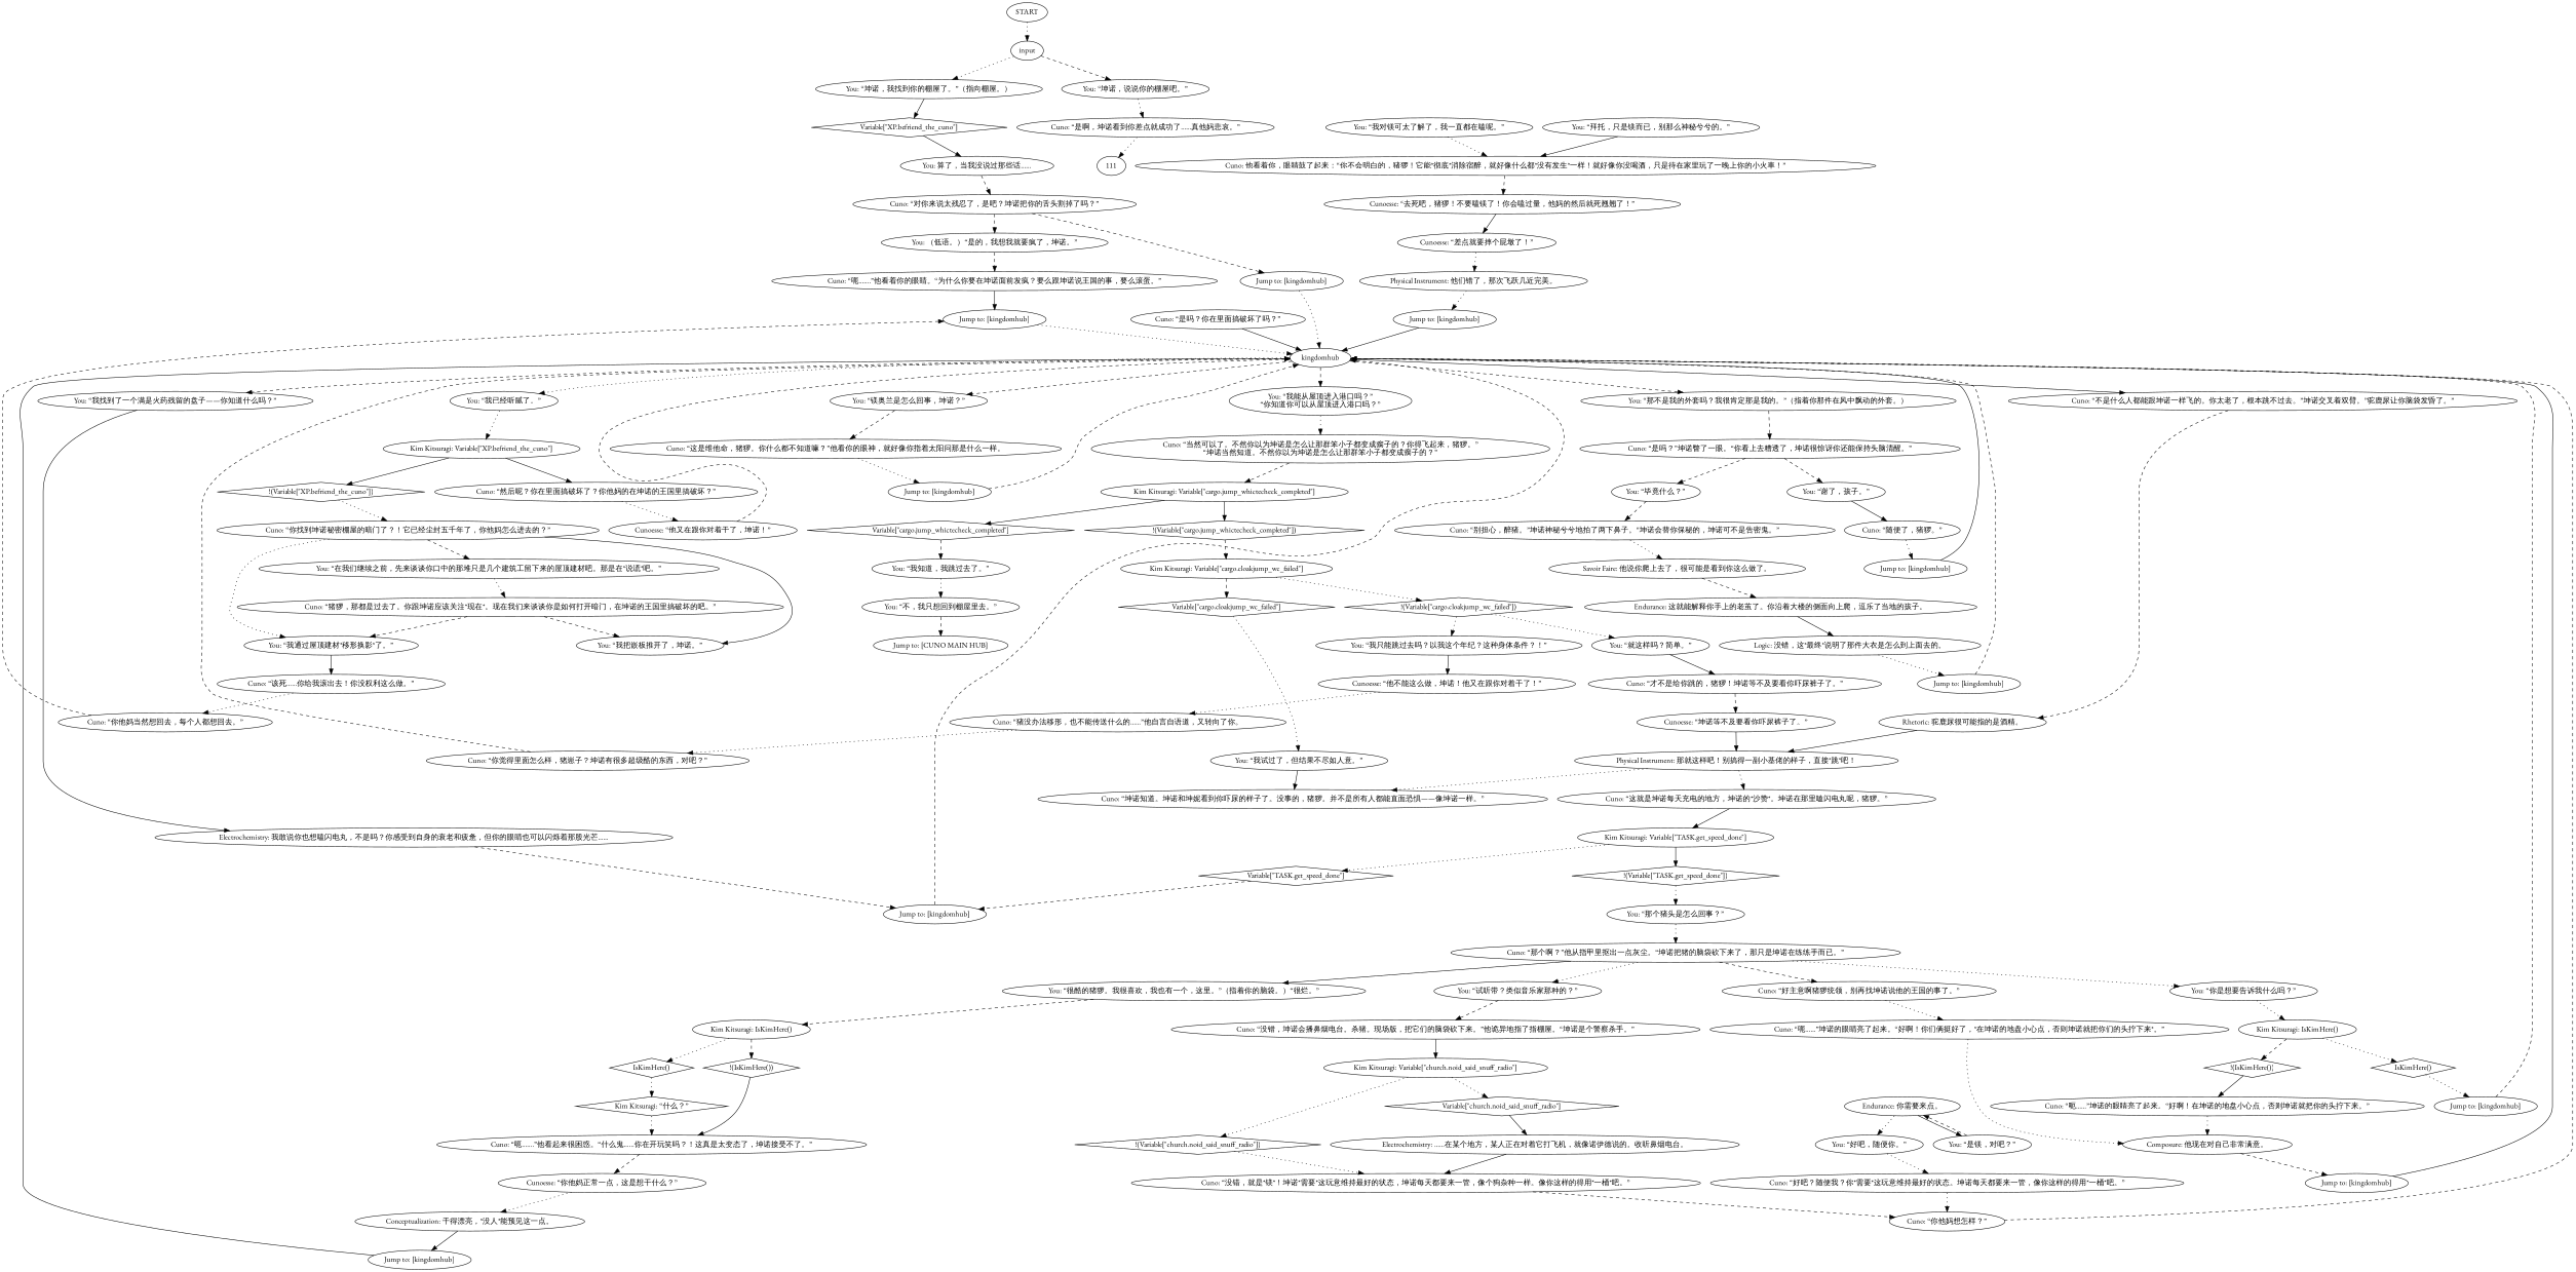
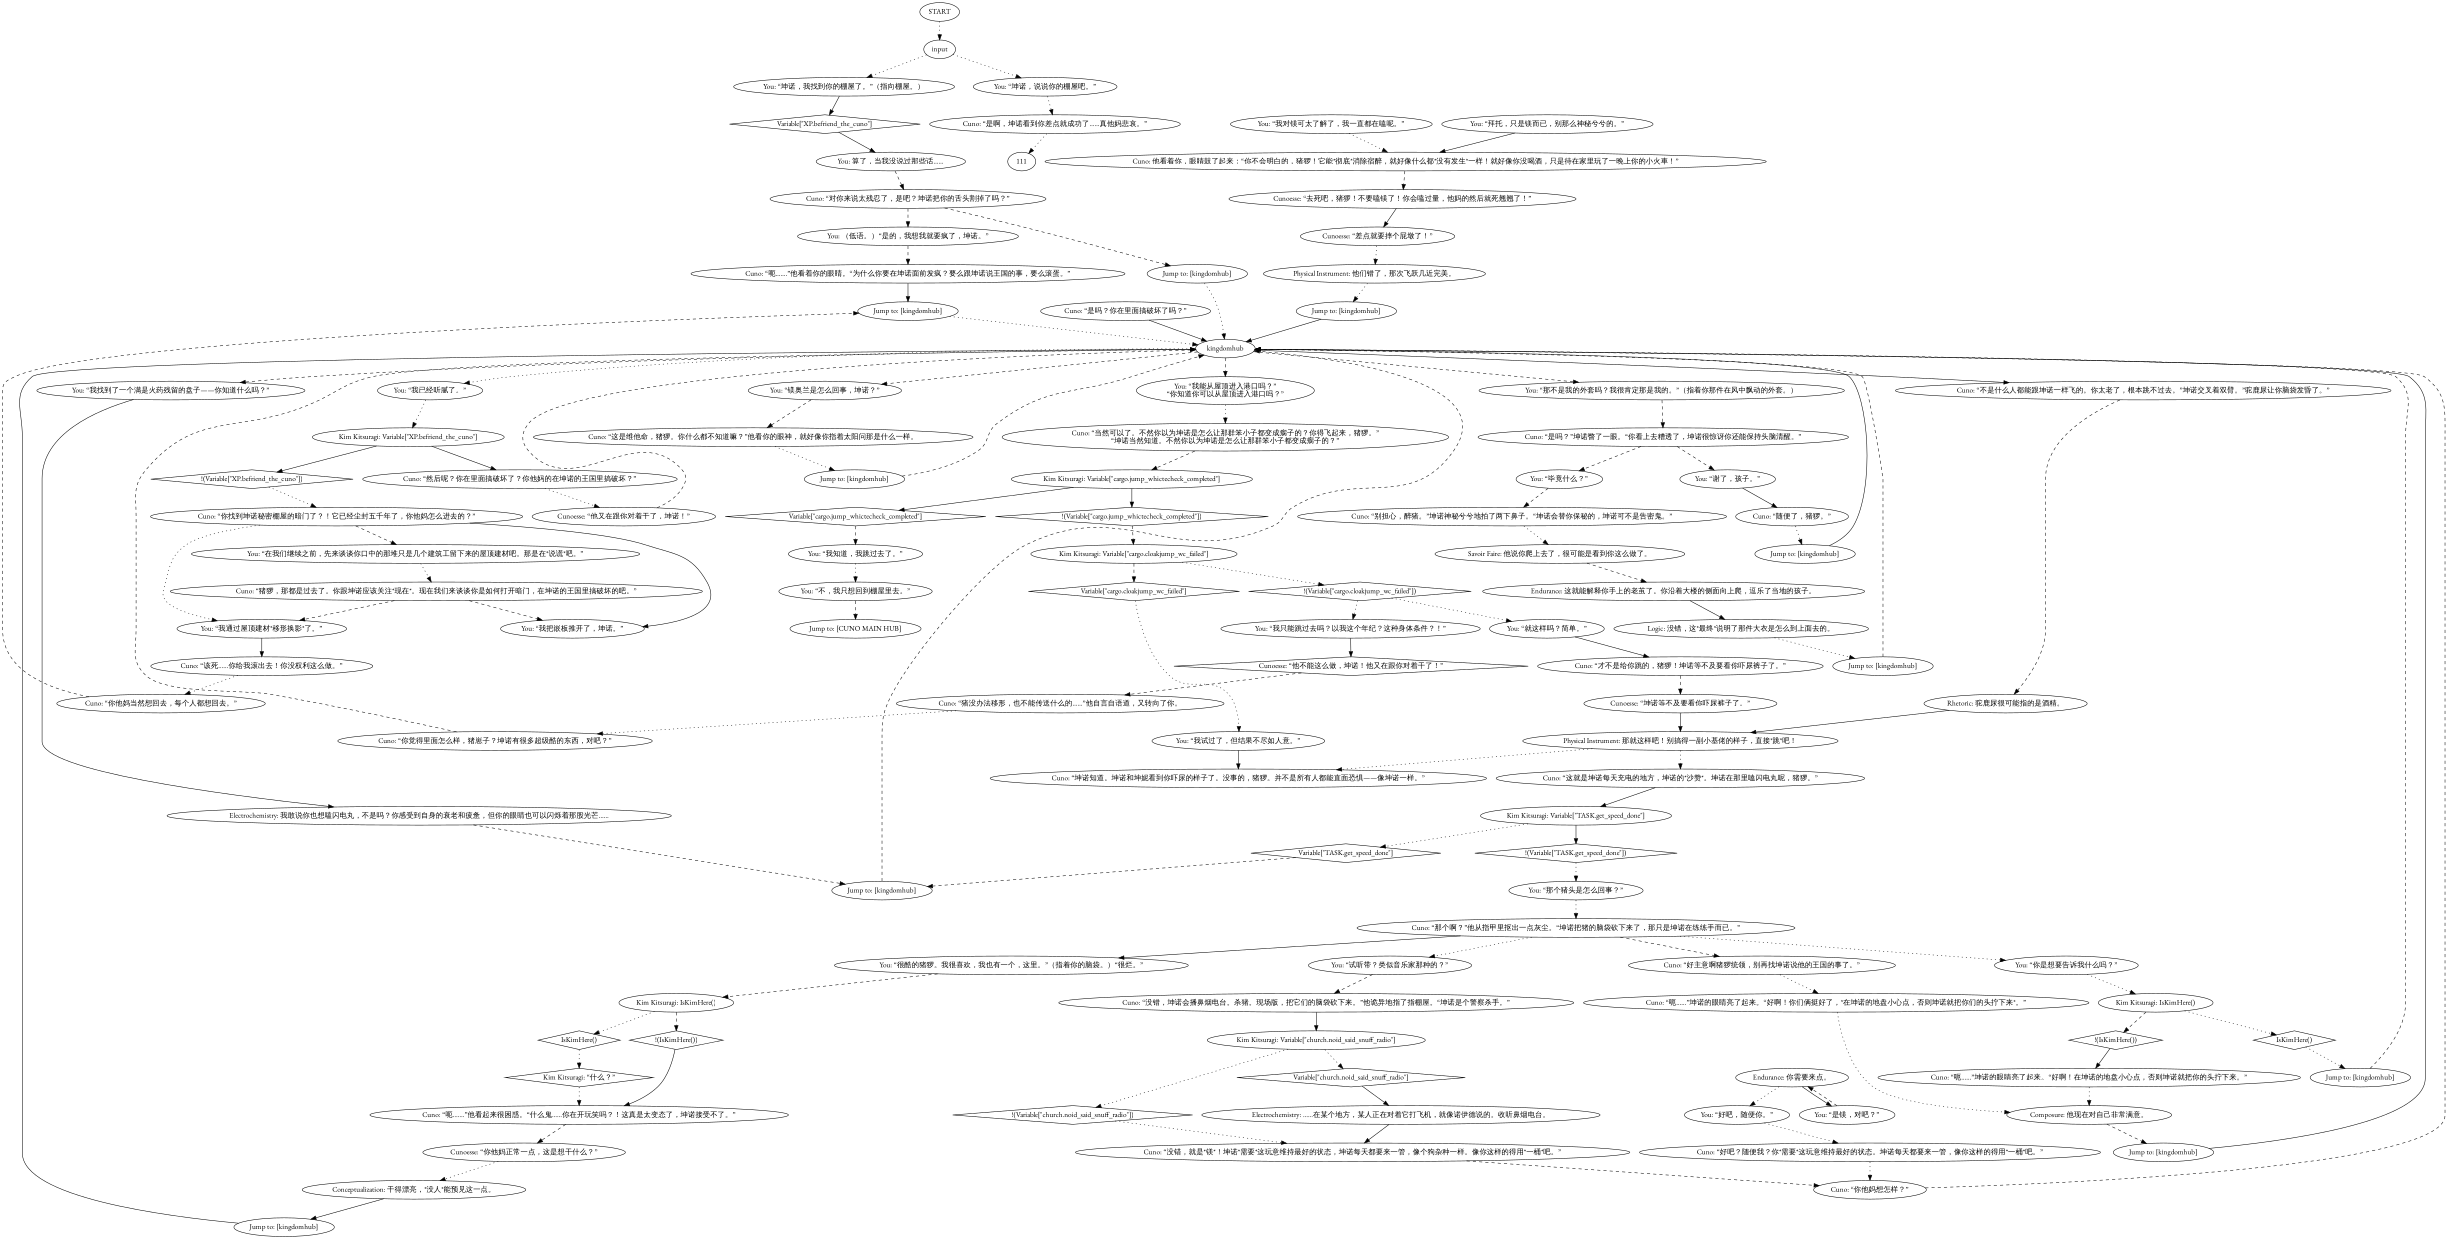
  digraph {
    fontname="EB Garamond"
    node [fontname="EB Garamond"]
    edge [fontname="EB Garamond" style=dotted]
    n1 [label=START]
    n2 [label=input]
    n3 [label="You: “坤诺，我找到你的棚屋了。”（指向棚屋。）"]
    n4 [label="You: “坤诺，说说你的棚屋吧。”"]
    n5 [label="Variable[\"XP.befriend_the_cuno\"]" shape=diamond]
    n6 [label="Cuno: “是啊，坤诺看到你差点就成功了……真他妈悲哀。”"]
    n7 [label="You: “我通过屋顶建材*移形换影*了。”"]
    n8 [label="Cuno: “该死……你给我滚出去！你没权利这么做。”"]
    n9 [label="Cuno: “你他妈当然想回去，每个人都想回去。”"]
    n10 [label="Cuno: “呃…….”他看起来很困惑。“什么鬼……你在开玩笑吗？！这真是太变态了，坤诺接受不了。”"]
    n11 [label="Cunoesse: “你他妈正常一点，这是想干什么？”"]
    n12 [label="Conceptualization: 干得漂亮，*没人*能预见这一点。"]
    n13 [label="Jump to: [kingdomhub]"]
    n14 [label="Rhetoric: 驼鹿尿很可能指的是酒精。"]
    n15 [label="Physical Instrument: 那就这样吧！别搞得一副小基佬的样子，直接*跳*吧！"]
    n16 [label="Cuno: “这就是坤诺每天充电的地方，坤诺的*沙赞*。坤诺在那里嗑闪电丸呢，猪猡。”"]
    n17 [label="Cuno: “坤诺知道。坤诺和坤妮看到你吓尿的样子了。没事的，猪猡。并不是所有人都能直面恐惧——像坤诺一样。”"]
    n18 [label="Jump to: [kingdomhub]"]
    n19 [label=kingdomhub]
    n20 [label="You: “镁奥兰是怎么回事，坤诺？”"]
    n21 [label="You: “我找到了一个满是火药残留的盘子——你知道什么吗？”"]
    n22 [label="You: “我已经听腻了。”"]
    n23 [label="You: “那不是我的外套吗？我很肯定那是我的。”（指着你那件在风中飘动的外套。）"]
    n24 [label="You: “我能从屋顶进入港口吗？”\n“你知道你可以从屋顶进入港口吗？”"]
    n25 [label="Cuno: “不是什么人都能跟坤诺一样飞的。你太老了，根本跳不过去。”坤诺交叉着双臂。”驼鹿尿让你脑袋发昏了。”"]
    n26 [label="You: “我知道，我跳过去了。”"]
    n27 [label="You: “不，我只想回到棚屋里去。”"]
    n28 [label="Jump to: [CUNO MAIN HUB]"]
    n29 [label="Cuno: “猪猡，那都是过去了。你跟坤诺应该关注*现在*。现在我们来谈谈你是如何打开暗门，在坤诺的王国里搞破坏的吧。”"]
    n30 [label="You: “我把嵌板推开了，坤诺。”"]
    n31 [label="You: “试听带？类似音乐家那种的？”"]
    n32 [label="Cuno: “没错，坤诺会播鼻烟电台。杀猪。现场版，把它们的脑袋砍下来。”他诡异地指了指棚屋。“坤诺是个警察杀手。”"]
    n33 [label="Kim Kitsuragi: Variable[\"church.noid_said_snuff_radio\"]"]
    n34 [label="Jump to: [kingdomhub]"]
    n35 [label="Kim Kitsuragi: IsKimHere()"]
    n36 [label="IsKimHere()" shape=diamond]
    n37 [label="!(IsKimHere())" shape=diamond]
    n38 [label="Kim Kitsuragi: “什么？”" shape=diamond]
    n39 [label="Cunoesse: “坤诺等不及要看你吓尿裤子了。”"]
    n40 [label="Composure: 他现在对自己非常满意。"]
    n41 [label="Jump to: [kingdomhub]"]
    n42 [label="Cuno: “那个啊？”他从指甲里抠出一点灰尘。“坤诺把猪的脑袋砍下来了，那只是坤诺在练练手而已。”"]
    n43 [label="You: “很酷的猪猡。我很喜欢，我也有一个，这里。”（指着你的脑袋。）“很烂。”"]
    n44 [label="You: “你是想要告诉我什么吗？”"]
    n45 [label="Cuno: “好主意啊猪猡统领，别再找坤诺说他的王国的事了。”"]
    n46 [label="Kim Kitsuragi: IsKimHere()"]
    n47 [label="Cuno: “呃……”坤诺的眼睛亮了起来。“好啊！你们俩挺好了，*在坤诺的地盘小心点，否则坤诺就把你们的头拧下来*。”"]
    n48 [label="Cuno: “是吗？”坤诺瞥了一眼。“你看上去糟透了，坤诺很惊讶你还能保持头脑清醒。”"]
    n49 [label="You: “毕竟什么？”"]
    n50 [label="You: “谢了，孩子。”"]
    n51 [label="Cuno: “别担心，醉猪。”坤诺神秘兮兮地拍了两下鼻子。“坤诺会替你保秘的，坤诺可不是告密鬼。”"]
    n52 [label="Cuno: “随便了，猪猡。”"]
    n53 [label="Cuno: “当然可以了。不然你以为坤诺是怎么让那群笨小子都变成瘸子的？你得飞起来，猪猡。”\n“坤诺当然知道。不然你以为坤诺是怎么让那群笨小子都变成瘸子的？”"]
    n54 [label="Kim Kitsuragi: Variable[\"cargo.jump_whictecheck_completed\"]"]
    n55 [label="Variable[\"cargo.jump_whictecheck_completed\"]" shape=diamond]
    n56 [label="!(Variable[\"cargo.jump_whictecheck_completed\"])" shape=diamond]
    n57 [label="Kim Kitsuragi: Variable[\"TASK.get_speed_done\"]"]
    n58 [label="Savoir Faire: 他说你爬上去了，很可能是看到你这么做了。"]
    n59 [label="Endurance: 这就能解释你手上的老茧了。你沿着大楼的侧面向上爬，逗乐了当地的孩子。"]
    n60 [label="Physical Instrument: 他们错了，那次飞跃几近完美。"]
    n61 [label="Jump to: [kingdomhub]"]
    n62 [label="Cuno: “这是维他命，猪猡。你什么都不知道嘛？”他看你的眼神，就好像你指着太阳问那是什么一样。"]
    n63 [label="Jump to: [kingdomhub]"]
    n64 [label="You: “在我们继续之前，先来谈谈你口中的那堆只是几个建筑工留下来的屋顶建材吧。那是在*说谎*吧。”"]
    n65 [label="Variable[\"church.noid_said_snuff_radio\"]" shape=diamond]
    n66 [label="!(Variable[\"church.noid_said_snuff_radio\"])" shape=diamond]
    n67 [label="Logic: 没错，这*最终*说明了那件大衣是怎么到上面去的。"]
    n68 [label="Jump to: [kingdomhub]"]
    n69 [label="Cuno: “你觉得里面怎么样，猪崽子？坤诺有很多超级酷的东西，对吧？”"]
    n70 [label="Cuno: “好吧？随便我？你*需要*这玩意维持最好的状态。坤诺每天都要来一管，像你这样的得用*一桶*吧。”"]
    n71 [label="Cuno: “你他妈想怎样？”"]
    n72 [label="Cuno: “呃……”坤诺的眼睛亮了起来。“好啊！在坤诺的地盘小心点，否则坤诺就把你的头拧下来。”"]
    n73 [label="You: “是镁，对吧？”"]
    n74 [label="Endurance: 你需要来点。"]
    n75 [label="You: “好吧，随便你。”"]
    n76 [label="Kim Kitsuragi: Variable[\"cargo.cloakjump_wc_failed\"]"]
    n77 [label="Variable[\"cargo.cloakjump_wc_failed\"]" shape=diamond]
    n78 [label="!(Variable[\"cargo.cloakjump_wc_failed\"])" shape=diamond]
    n79 [label="Electrochemistry: 我敢说你也想嗑闪电丸，不是吗？你感受到自身的衰老和疲惫，但你的眼睛也可以闪烁着那股光芒……"]
    n80 [label="Electrochemistry: ……在某个地方，某人正在对着它打飞机，就像诺伊德说的。收听鼻烟电台。"]
    n81 [label="Cuno: “没错，就是*镁*！坤诺*需要*这玩意维持最好的状态，坤诺每天都要来一管，像个狗杂种一样。像你这样的得用*一桶*吧。”"]
    n82 [label="Cuno: “猪没办法移形，也不能传送什么的……”他自言自语道，又转向了你。"]
    n83 [label="You: 算了，当我没说过那些话……"]
    n84 [label="Kim Kitsuragi: Variable[\"XP.befriend_the_cuno\"]"]
    n85 [label="!(Variable[\"XP.befriend_the_cuno\"])" shape=diamond]
    n86 [label="Cuno: “然后呢？你在里面搞破坏了？你他妈的在坤诺的王国里搞破坏？”"]
    n87 [label="Cuno: “才不是给你跳的，猪猡！坤诺等不及要看你吓尿裤子了。”"]
    n88 [label="Cuno: “呃…….”他看着你的眼睛。“为什么你要在坤诺面前发疯？要么跟坤诺说王国的事，要么滚蛋。”"]
    n89 [label="Jump to: [kingdomhub]"]
    n90 [label="You: “我只能跳过去吗？以我这个年纪？这种身体条件？！”"]
-   n91 [label="Cunoesse: “他不能这么做，坤诺！他又在跟你对着干了！”"]
+   n91 [label="Cunoesse: “他不能这么做，坤诺！他又在跟你对着干了！”" shape=diamond]
    n92 [label="Cunoesse: “他又在跟你对着干了，坤诺！”"]
    n93 [label="Variable[\"TASK.get_speed_done\"]" shape=diamond]
    n94 [label="!(Variable[\"TASK.get_speed_done\"])" shape=diamond]
    n95 [label="You: “那个猪头是怎么回事？”"]
    n96 [label="IsKimHere()" shape=diamond]
    n97 [label="!(IsKimHere())" shape=diamond]
    n98 [label="Jump to: [kingdomhub]"]
    n99 [label="You: “我试过了，但结果不尽如人意。”"]
    n100 [label="You: “就这样吗？简单。”"]
    n101 [label="Cuno: “你找到坤诺秘密棚屋的暗门了？！它已经尘封五千年了，你他妈怎么进去的？”"]
    n102 [label="Cunoesse: “去死吧，猪猡！不要嗑镁了！你会嗑过量，他妈的然后就死翘翘了！”"]
    n103 [label="Cunoesse: “差点就要摔个屁墩了！”"]
    n104 [label="You: “我对镁可太了解了，我一直都在嗑呢。”"]
    n105 [label="Cuno: 他看着你，眼睛鼓了起来：“你不会明白的，猪猡！它能*彻底*消除宿醉，就好像什么都*没有发生*一样！就好像你没喝酒，只是待在家里玩了一晚上你的小火車！”"]
    111
    n107 [label="Cuno: “对你来说太残忍了，是吧？坤诺把你的舌头割掉了吗？”"]
    n108 [label="You: （低语。）“是的，我想我就要疯了，坤诺。”"]
    n109 [label="Jump to: [kingdomhub]"]
    n110 [label="You: “拜托，只是镁而已，别那么神秘兮兮的。”"]
    n111 [label="Cuno: “是吗？你在里面搞破坏了吗？”"]
    n1 -> n2
    n2 -> n3
-   n2 -> n4 [style=dashed]
+   n2 -> n4
    n3 -> n5 [style=solid]
    n4 -> n6
    n5 -> n83 [style=solid]
    n6 -> 111
    n7 -> n8 [style=solid]
    n8 -> n9
    n9 -> n34 [style=dashed]
    n10 -> n11 [style=dashed]
    n11 -> n12
    n12 -> n13 [style=solid]
    n13 -> n19 [style=solid]
    n14 -> n15 [style=solid]
    n15 -> n16
    n15 -> n17
    n16 -> n57 [style=solid]
    n18 -> n19 [style=dashed]
    n19 -> n20 [style=dashed]
    n19 -> n21 [style=dashed]
    n19 -> n22
    n19 -> n23 [style=dashed]
    n19 -> n24 [style=dashed]
    n19 -> n25 [style=solid]
    n20 -> n62 [style=dashed]
    n21 -> n79 [style=solid]
    n22 -> n84
    n23 -> n48 [style=dashed]
    n24 -> n53
    n25 -> n14 [style=dashed]
    n26 -> n27
    n27 -> n28 [style=dashed]
    n29 -> n7 [style=dashed]
    n29 -> n30 [style=dashed]
    n31 -> n32 [style=dashed]
    n32 -> n33 [style=solid]
    n33 -> n65
    n33 -> n66
    n34 -> n19
    n35 -> n36
    n35 -> n37 [style=dashed]
    n36 -> n38
    n37 -> n10 [style=solid]
    n38 -> n10
    n39 -> n15 [style=solid]
    n40 -> n41 [style=dashed]
    n41 -> n19 [style=solid]
    n42 -> n31
    n42 -> n43 [style=solid]
    n42 -> n44
    n42 -> n45 [style=dashed]
    n43 -> n35 [style=dashed]
    n44 -> n46
    n45 -> n47
    n46 -> n96
    n46 -> n97 [style=dashed]
    n47 -> n40
    n48 -> n49 [style=dashed]
    n48 -> n50 [style=dashed]
    n49 -> n51 [style=dashed]
    n50 -> n52 [style=solid]
    n51 -> n58
    n52 -> n89
    n53 -> n54 [style=dashed]
    n54 -> n55 [style=solid]
    n54 -> n56 [style=solid]
    n55 -> n26 [style=dashed]
    n56 -> n76 [style=dashed]
    n57 -> n93
    n57 -> n94 [style=solid]
    n58 -> n59 [style=dashed]
    n59 -> n67 [style=solid]
    n60 -> n61
    n61 -> n19 [style=solid]
    n62 -> n63
    n63 -> n19 [style=dashed]
    n64 -> n29
    n65 -> n80 [style=solid]
    n66 -> n81
    n67 -> n68
    n68 -> n19 [style=dashed]
    n69 -> n19 [style=dashed]
    n70 -> n71
    n71 -> n19 [style=dashed]
    n72 -> n40
    n73 -> n74 [style=dashed]
    n74 -> n73 [style=solid]
    n74 -> n75
    n75 -> n70
    n76 -> n77 [style=dashed]
    n76 -> n78
    n77 -> n99
    n78 -> n90
    n78 -> n100
    n79 -> n18 [style=dashed]
    n80 -> n81 [style=solid]
    n81 -> n71 [style=dashed]
    n82 -> n69
    n83 -> n107 [style=dashed]
    n84 -> n85 [style=solid]
    n84 -> n86 [style=solid]
    n85 -> n101
    n86 -> n92
    n87 -> n39 [style=dashed]
    n88 -> n34 [style=solid]
    n89 -> n19 [style=solid]
    n90 -> n91 [style=solid]
-   n91 -> n82
+   n91 -> n82 [style=dashed]
    n92 -> n19 [style=dashed]
    n93 -> n18 [style=dashed]
    n94 -> n95
    n95 -> n42
    n96 -> n98
    n97 -> n72 [style=solid]
    n98 -> n19 [style=dashed]
    n99 -> n17 [style=solid]
    n100 -> n87 [style=solid]
    n101 -> n7
    n101 -> n30 [style=solid]
    n101 -> n64 [style=dashed]
    n102 -> n103 [style=solid]
    n103 -> n60
    n104 -> n105
    n105 -> n102 [style=dashed]
    n107 -> n108 [style=dashed]
    n107 -> n109 [style=dashed]
    n108 -> n88 [style=dashed]
    n109 -> n19
    n110 -> n105 [style=solid]
    n111 -> n19 [style=solid]
  }
